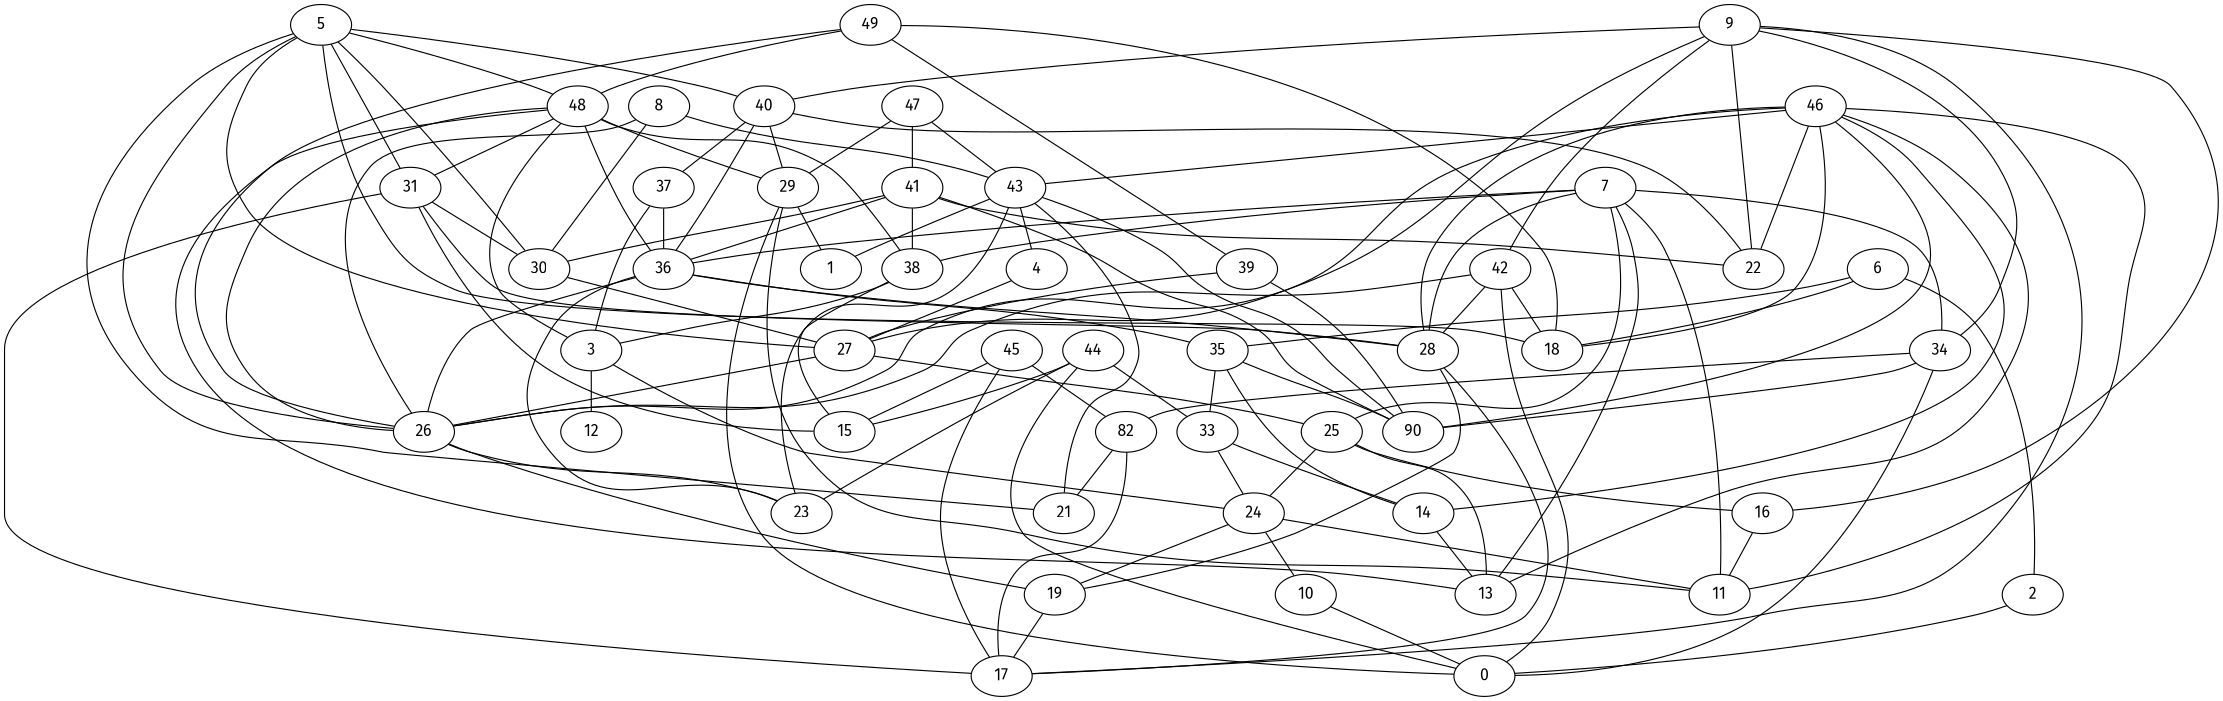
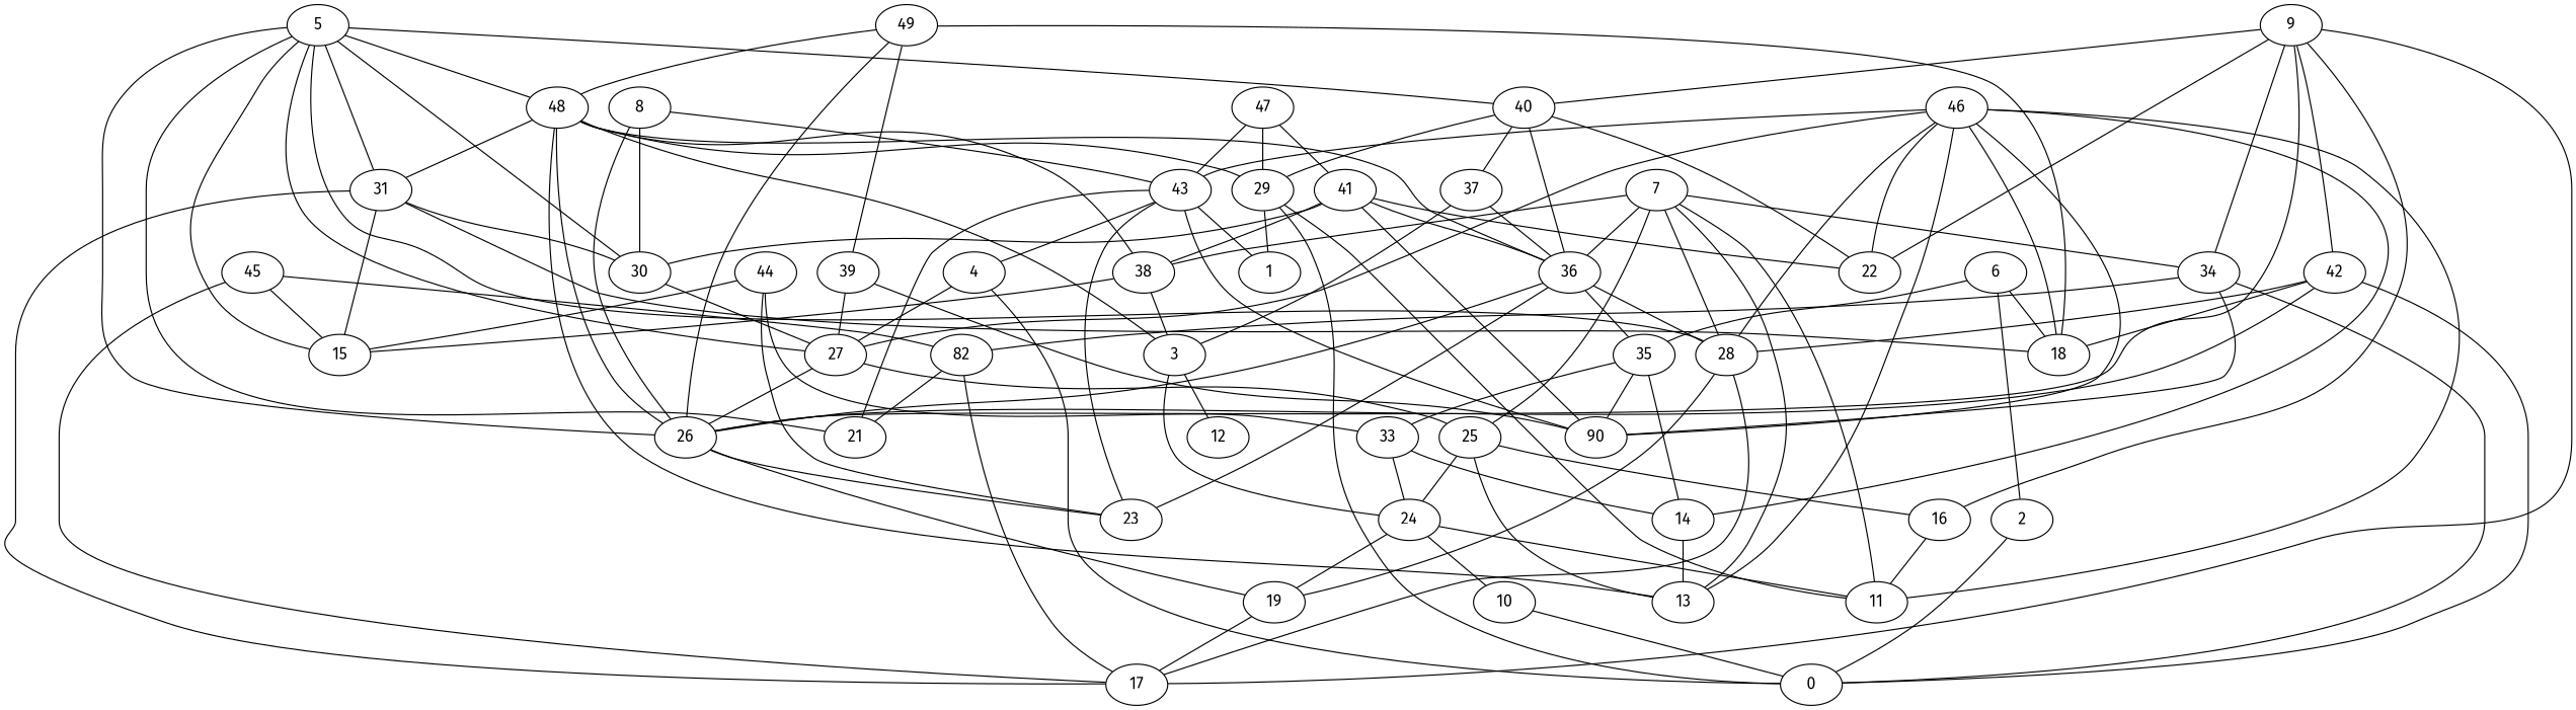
  digraph {
    fontname="Fira Sans"
    node [fontname="Fira Sans"]
    edge [color=black dir=none fontname="Fira Sans"]
    4
    27
    25
    26
    33
    24
    14
    11
    10
    19
    16
    47
    43
    29
    41
    n16 [label=90]
    21
    23
    1
    37
    3
    36
    12
    2
    0
    8
    30
    7
    13
    38
    28
    34
    35
    44
    15
    48
    31
    18
    17
    5
    40
    46
    22
    n44 [label=82]
    49
    39
    42
    9
    6
    45
    subgraph sub_1 {
      4
      27
      25
      26
      33
      24
      14
      11
      10
      19
      16
      47
      43
      29
      41
      n16
      21
      23
      1
      37
      3
      36
      12
      2
      0
      8
      30
      7
      13
      38
      28
      34
      35
      44
      15
      48
      31
      18
      17
      5
      40
      46
      22
      n44
      49
      39
      42
      9
      6
      45
    }
    4 -> 27
    27 -> 25
    27 -> 26
    25 -> 24
    25 -> 16
    25 -> 13
    26 -> 19
    26 -> 23
    33 -> 24
    33 -> 14
    24 -> 11
    24 -> 10
    24 -> 19
    14 -> 13
    10 -> 0
    19 -> 17
    16 -> 11
    47 -> 43
    47 -> 29
    47 -> 41
    43 -> 4
    43 -> n16
    43 -> 21
    43 -> 23
    43 -> 1
    29 -> 11
    29 -> 1
    29 -> 0
    41 -> n16
    41 -> 36
    41 -> 30
    41 -> 38
    41 -> 22
    37 -> 3
    37 -> 36
    3 -> 24
    3 -> 12
    36 -> 26
    36 -> 23
    36 -> 28
    36 -> 35
    2 -> 0
    8 -> 26
    8 -> 43
    8 -> 30
    30 -> 27
    7 -> 25
    7 -> 11
    7 -> 36
    7 -> 13
    7 -> 38
    7 -> 28
    7 -> 34
    38 -> 3
    38 -> 15
    28 -> 19
    28 -> 17
    34 -> n16
    34 -> 0
    34 -> n44
    35 -> 33
    35 -> 14
    35 -> n16
    44 -> 33
    44 -> 23
-   44 -> 0
+   4 -> 0
    44 -> 15
    48 -> 26
    48 -> 29
    48 -> 3
    48 -> 36
    48 -> 13
    48 -> 38
    48 -> 31
    31 -> 30
    31 -> 15
    31 -> 18
    31 -> 17
    5 -> 27
    5 -> 26
    5 -> 21
    5 -> 30
    5 -> 28
+   5 -> 15
    5 -> 48
    5 -> 31
    5 -> 40
    40 -> 29
    40 -> 37
    40 -> 36
    40 -> 22
    46 -> 27
    46 -> 14
    46 -> 11
    46 -> 43
    46 -> n16
    46 -> 13
    46 -> 28
    46 -> 18
    46 -> 22
    n44 -> 21
    n44 -> 17
    49 -> 26
    49 -> 48
    49 -> 18
    49 -> 39
    39 -> 27
    39 -> n16
    42 -> 26
    42 -> 0
    42 -> 28
    42 -> 18
    9 -> 26
    9 -> 16
    9 -> 34
    9 -> 17
    9 -> 40
    9 -> 22
    9 -> 42
    6 -> 2
    6 -> 35
    6 -> 18
    45 -> 15
    45 -> 17
    45 -> n44
  }
